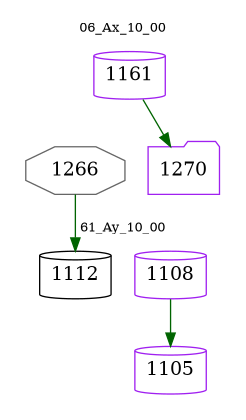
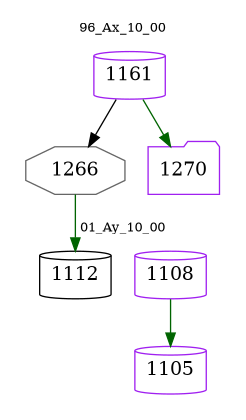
  digraph {
    node [color=purple shape=cylinder]
    edge [color=darkgreen]
    n1 [label=1108]
    n2 [color=black label=1112]
    n3 [label=1105]
    n4 [label=1161]
    n5 [color=gray40 label=1266 shape=octagon]
    n6 [label=1270 shape=folder]
    subgraph cluster_1 {
      color=white
      fontsize=10
-     label="61_Ay_10_00"
+     label="01_Ay_10_00"
      n1
      n2
      n3
    }
    subgraph cluster_2 {
      color=white
      fontsize=10
-     label="06_Ax_10_00"
+     label="96_Ax_10_00"
      n4
      n5
      n6
    }
    n1 -> n3
+   n4 -> n5 [color=black]
    n4 -> n6
    n5 -> n2
  }
